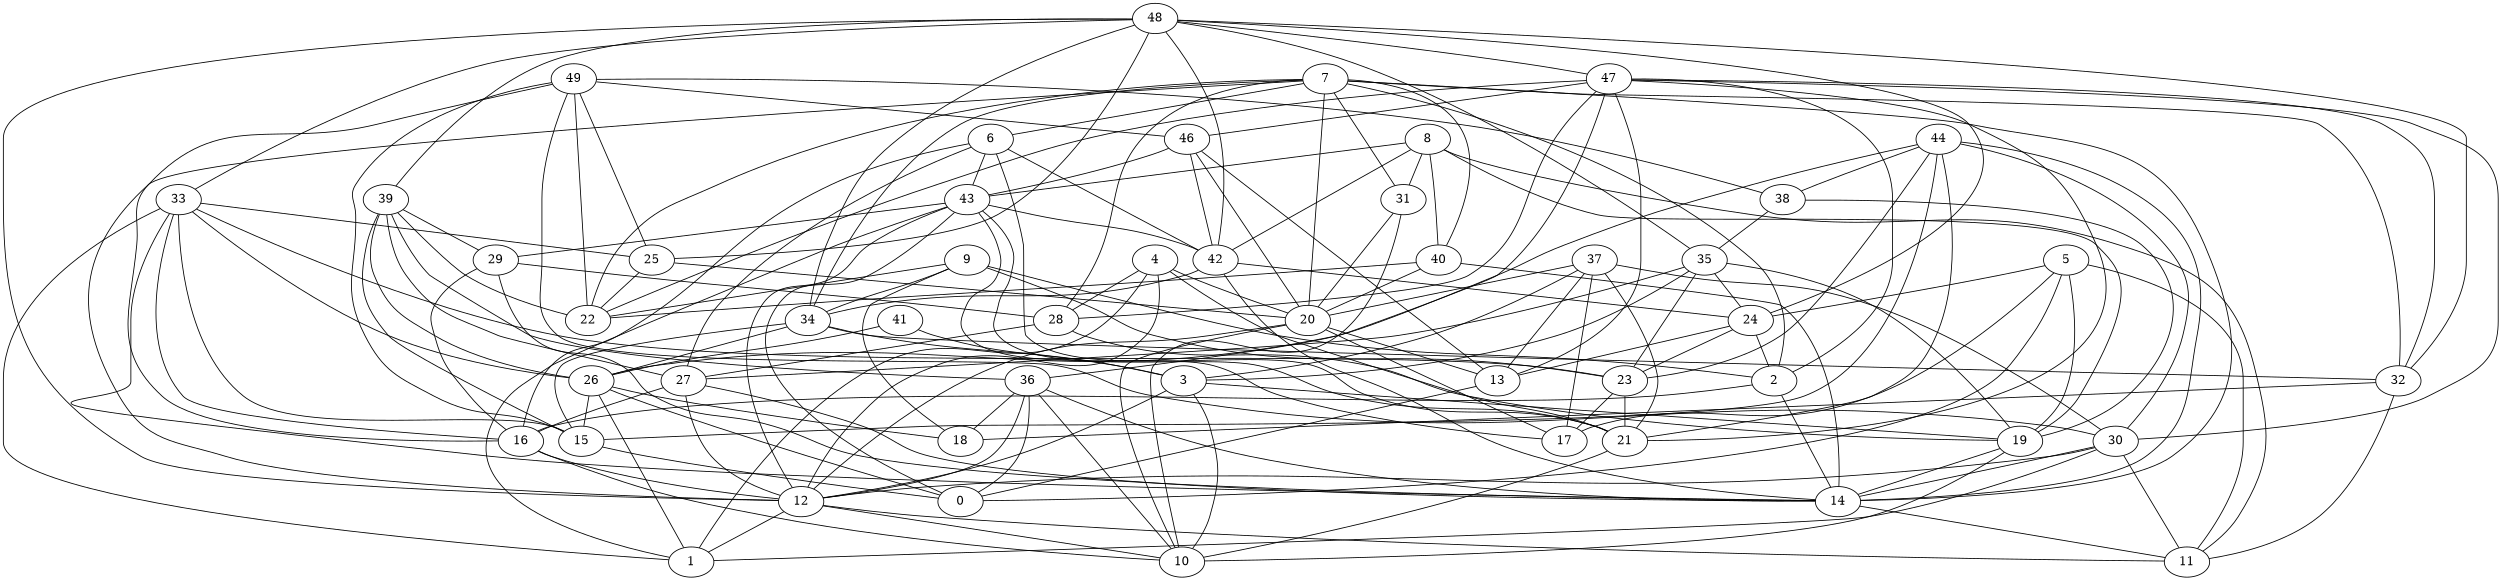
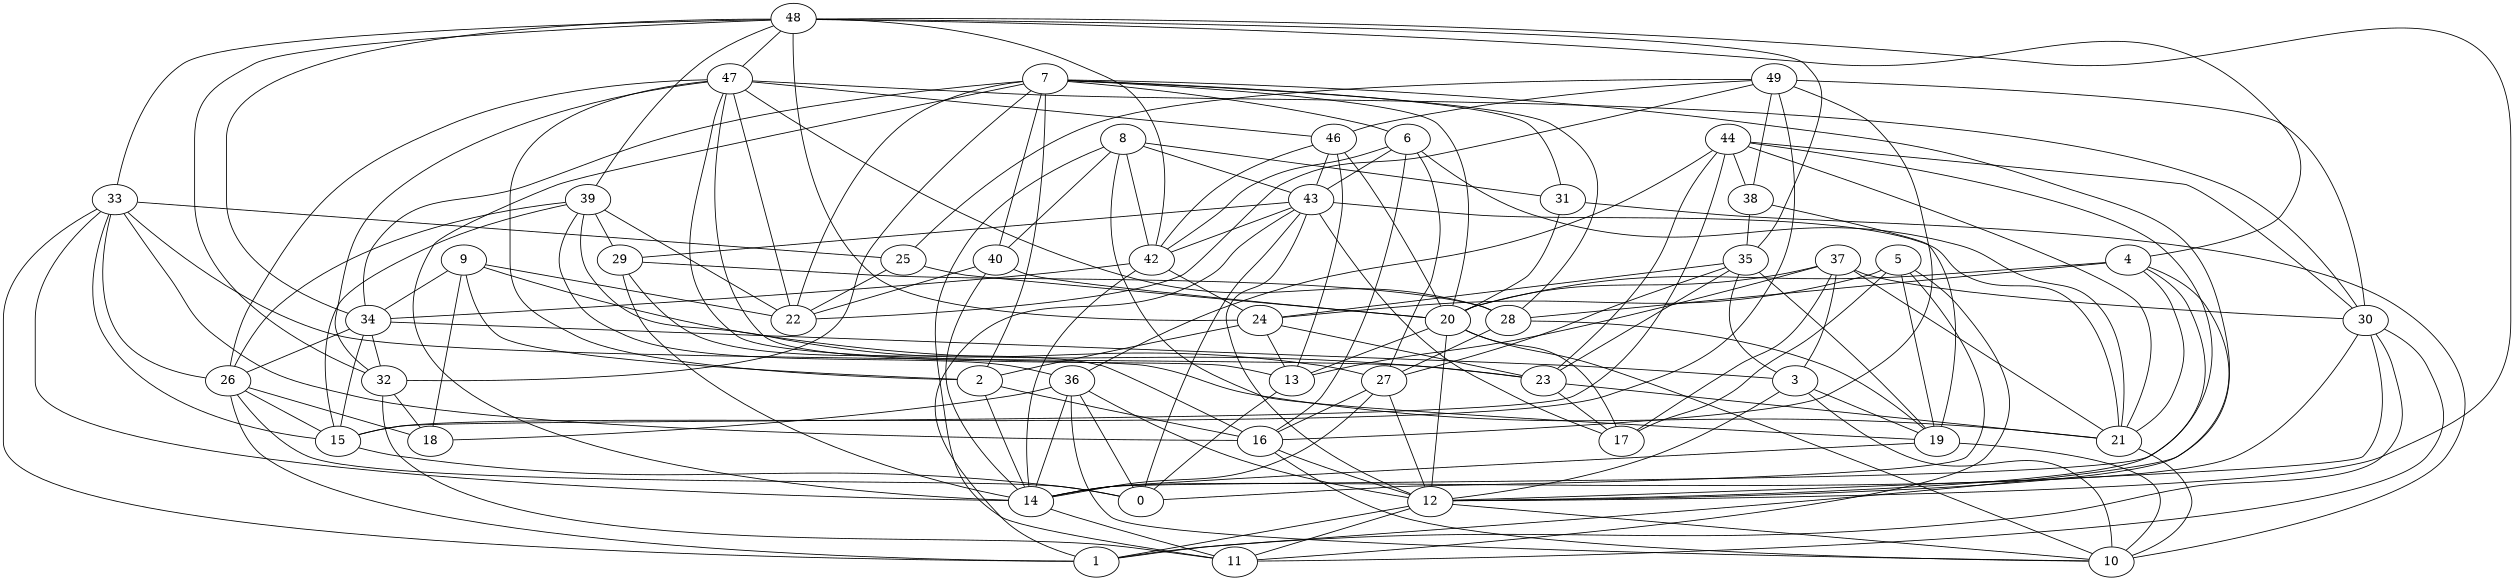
  digraph {
    edge [color=black dir=none]
    35
    24
    27
    23
    3
    19
    2
    13
    14
    12
    16
    11
    10
    1
    20
    17
    48
    47
    42
    22
    4
    34
    32
    33
    39
    21
    30
    28
    46
    26
    9
    18
    8
    40
    43
    31
    0
    29
    37
    38
    25
    5
    49
    15
    6
    7
-   41
    44
    36
    subgraph sub_1 {
      35
      24
      27
      23
      3
      19
      2
      13
      14
      12
      16
      11
      10
      1
      20
      17
      48
      47
      42
      22
      4
      34
      32
      33
      39
      21
      30
      28
      46
      26
      9
      18
      8
      40
      43
      31
      0
      29
      37
      38
      25
      5
      49
      15
      6
      7
-     41
      44
      36
    }
    35 -> 24
    35 -> 27
    35 -> 23
    35 -> 3
    35 -> 19
    24 -> 23
    24 -> 2
    24 -> 13
    27 -> 14
    27 -> 12
    27 -> 16
    23 -> 17
    23 -> 21
    3 -> 19
    3 -> 12
    3 -> 10
    19 -> 14
    19 -> 10
    2 -> 14
    2 -> 16
    13 -> 0
    14 -> 11
    12 -> 11
    12 -> 10
    12 -> 1
    16 -> 12
    16 -> 10
    20 -> 13
    20 -> 12
    20 -> 10
    20 -> 17
    48 -> 35
    48 -> 24
    48 -> 12
    48 -> 47
    48 -> 42
-   48 -> 25
+   48 -> 4
    48 -> 34
    48 -> 32
    48 -> 33
    48 -> 39
    47 -> 2
    47 -> 13
    47 -> 22
    47 -> 32
    47 -> 21
    47 -> 30
    47 -> 28
    47 -> 46
    47 -> 26
    42 -> 24
    42 -> 14
    42 -> 34
    4 -> 12
    4 -> 1
    4 -> 20
    4 -> 21
    4 -> 28
    34 -> 3
    34 -> 32
    34 -> 26
    34 -> 15
    32 -> 11
    32 -> 18
    33 -> 23
    33 -> 14
    33 -> 16
    33 -> 1
    33 -> 26
    33 -> 25
    33 -> 15
    39 -> 27
    39 -> 22
    39 -> 26
    39 -> 29
    39 -> 15
    39 -> 36
    21 -> 10
    30 -> 14
    30 -> 12
    30 -> 11
    30 -> 1
    28 -> 27
    28 -> 19
    46 -> 13
    46 -> 20
    46 -> 42
    46 -> 43
    26 -> 1
    26 -> 18
    26 -> 0
    26 -> 15
    9 -> 23
    9 -> 2
    9 -> 22
    9 -> 34
    9 -> 18
    8 -> 19
    8 -> 11
    8 -> 42
    8 -> 40
    8 -> 43
    8 -> 31
    40 -> 14
    40 -> 20
    40 -> 22
    43 -> 12
    43 -> 1
    43 -> 17
    43 -> 42
    43 -> 21
    43 -> 0
    43 -> 29
    31 -> 10
    31 -> 20
    29 -> 14
    29 -> 16
    29 -> 28
    37 -> 3
    37 -> 13
    37 -> 20
    37 -> 17
    37 -> 21
    37 -> 30
    38 -> 35
    38 -> 19
    25 -> 20
    25 -> 22
    5 -> 24
    5 -> 19
    5 -> 11
    5 -> 17
    5 -> 0
    49 -> 16
    49 -> 22
    49 -> 30
    49 -> 46
    49 -> 38
    49 -> 25
    49 -> 15
    15 -> 0
    6 -> 27
    6 -> 16
    6 -> 42
    6 -> 21
    6 -> 43
    7 -> 2
    7 -> 14
    7 -> 12
    7 -> 20
    7 -> 22
    7 -> 34
    7 -> 32
    7 -> 28
    7 -> 40
    7 -> 31
    7 -> 6
-   41 -> 3
-   41 -> 26
    44 -> 23
    44 -> 14
    44 -> 21
    44 -> 30
    44 -> 38
    44 -> 15
    44 -> 36
    36 -> 14
    36 -> 12
    36 -> 10
    36 -> 18
    36 -> 0
  }
